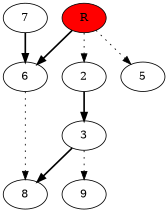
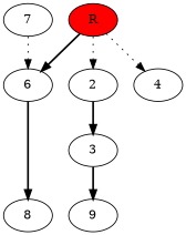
  digraph {
    edge [style=bold]
    2
    3
    7
    6
    8
    9
    R [fillcolor="#ff0000" style=filled]
-   5
+   5 [label=4]
    2 -> 3
-   3 -> 8
-   3 -> 9 [style=dotted]
-   7 -> 6
-   6 -> 8 [style=dotted]
+   3 -> 9
+   7 -> 6 [style=dotted]
+   6 -> 8
    R -> 2 [style=dotted]
    R -> 6
    R -> 5 [style=dotted]
  }
